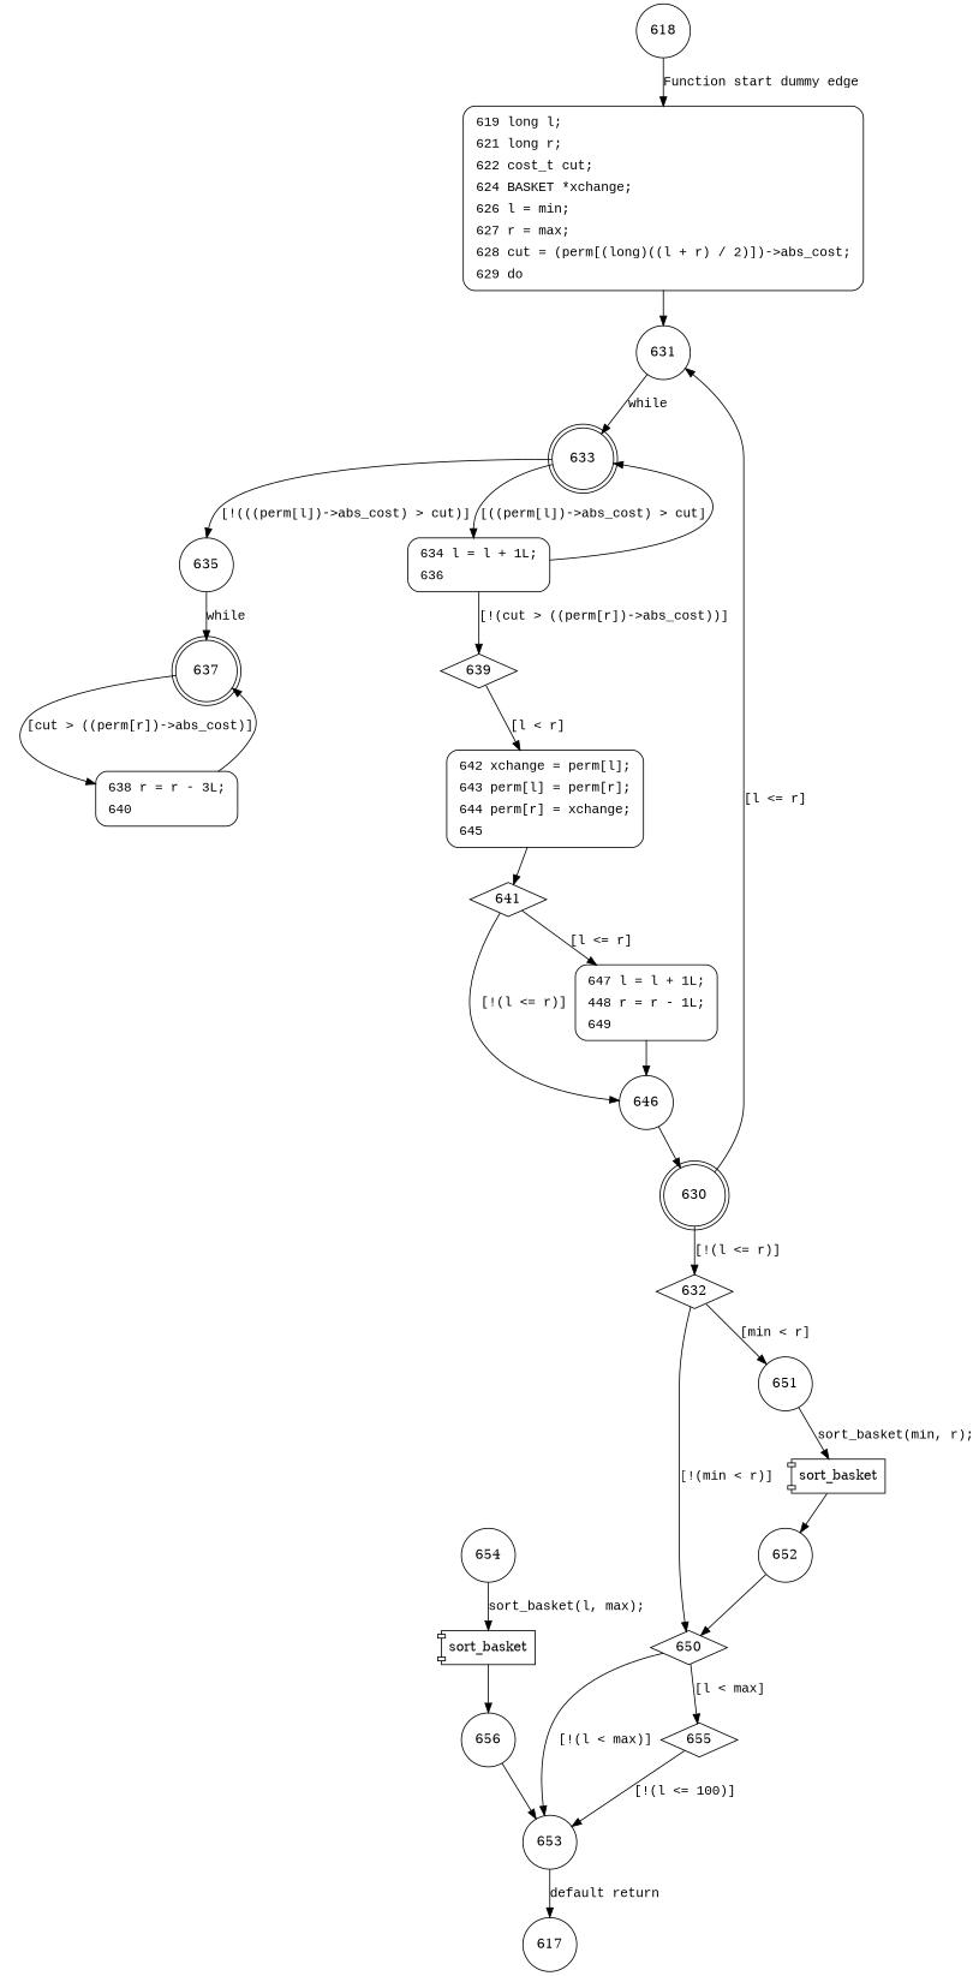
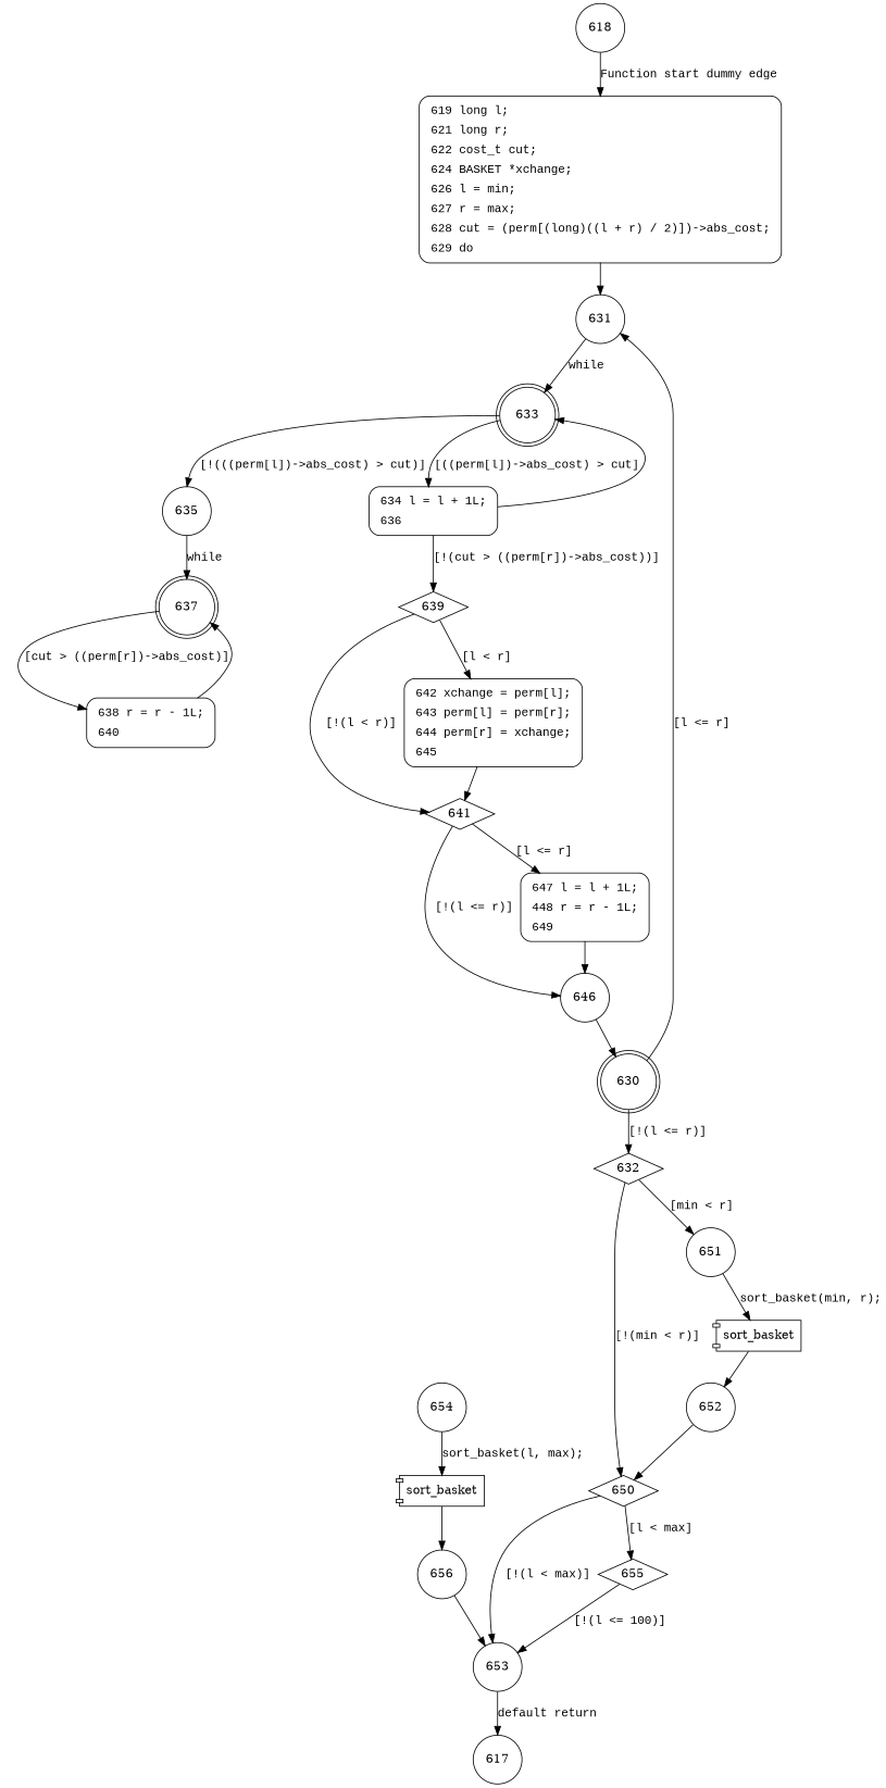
  digraph {
    node [shape=circle]
    edge [fontname="Courier New"]
    n1 [fillcolor=white fontname="Courier New" label=<<table border="0" cellborder="0" cellpadding="3" bgcolor="white"><tr><td align="right">619</td><td align="left">long l;</td></tr><tr><td align="right">621</td><td align="left">long r;</td></tr><tr><td align="right">622</td><td align="left">cost_t cut;</td></tr><tr><td align="right">624</td><td align="left">BASKET *xchange;</td></tr><tr><td align="right">626</td><td align="left">l = min;</td></tr><tr><td align="right">627</td><td align="left">r = max;</td></tr><tr><td align="right">628</td><td align="left">cut = (perm[(long)((l + r) / 2)])-&gt;abs_cost;</td></tr><tr><td align="right">629</td><td align="left">do</td></tr></table>> penwidth=1 shape=Mrecord style="filled,bold"]
    618
    631
    633 [shape=doublecircle]
    635
    n6 [fillcolor=white fontname="Courier New" label=<<table border="0" cellborder="0" cellpadding="3" bgcolor="white"><tr><td align="right">634</td><td align="left">l = l + 1L;</td></tr><tr><td align="right">636</td><td align="left"></td></tr></table>> penwidth=1 shape=Mrecord style="filled,bold"]
    637 [shape=doublecircle]
    639 [shape=diamond]
-   n9 [fillcolor=white fontname="Courier New" label=<<table border="0" cellborder="0" cellpadding="3" bgcolor="white"><tr><td align="right">638</td><td align="left">r = r - 3L;</td></tr><tr><td align="right">640</td><td align="left"></td></tr></table>> penwidth=1 shape=Mrecord style="filled,bold"]
+   n9 [fillcolor=white fontname="Courier New" label=<<table border="0" cellborder="0" cellpadding="3" bgcolor="white"><tr><td align="right">638</td><td align="left">r = r - 1L;</td></tr><tr><td align="right">640</td><td align="left"></td></tr></table>> penwidth=1 shape=Mrecord style="filled,bold"]
    641 [shape=diamond]
    n11 [fillcolor=white fontname="Courier New" label=<<table border="0" cellborder="0" cellpadding="3" bgcolor="white"><tr><td align="right">642</td><td align="left">xchange = perm[l];</td></tr><tr><td align="right">643</td><td align="left">perm[l] = perm[r];</td></tr><tr><td align="right">644</td><td align="left">perm[r] = xchange;</td></tr><tr><td align="right">645</td><td align="left"></td></tr></table>> penwidth=1 shape=Mrecord style="filled,bold"]
    646
    n13 [fillcolor=white fontname="Courier New" label=<<table border="0" cellborder="0" cellpadding="3" bgcolor="white"><tr><td align="right">647</td><td align="left">l = l + 1L;</td></tr><tr><td align="right">448</td><td align="left">r = r - 1L;</td></tr><tr><td align="right">649</td><td align="left"></td></tr></table>> penwidth=1 shape=Mrecord style="filled,bold"]
    630 [shape=doublecircle]
    632 [shape=diamond]
    650 [shape=diamond]
    651
    653
    655 [shape=diamond]
    n20 [label=sort_basket shape=component]
    617
    652
    n23 [label=sort_basket shape=component]
    654
    656
    n1 -> 631 [fontname=""]
    618 -> n1 [label="Function start dummy edge"]
    631 -> 633 [label=while]
    633 -> 635 [label="[!(((perm[l])->abs_cost) > cut)]"]
    633 -> n6 [label="[((perm[l])->abs_cost) > cut]"]
    635 -> 637 [label=while]
    n6 -> 633 [fontname=""]
    n6 -> 639 [label="[!(cut > ((perm[r])->abs_cost))]"]
    637 -> n9 [label="[cut > ((perm[r])->abs_cost)]"]
+   639 -> 641 [label="[!(l < r)]"]
    639 -> n11 [label="[l < r]"]
    n9 -> 637 [fontname=""]
    641 -> 646 [label="[!(l <= r)]"]
    641 -> n13 [label="[l <= r]"]
    n11 -> 641 [fontname=""]
    646 -> 630
    n13 -> 646 [fontname=""]
    630 -> 631 [label="[l <= r]"]
    630 -> 632 [label="[!(l <= r)]"]
    632 -> 650 [label="[!(min < r)]"]
    632 -> 651 [label="[min < r]"]
    650 -> 653 [label="[!(l < max)]"]
    650 -> 655 [label="[l < max]"]
    651 -> n20 [label="sort_basket(min, r);"]
    653 -> 617 [label="default return"]
    655 -> 653 [label="[!(l <= 100)]"]
    n20 -> 652
    652 -> 650
    n23 -> 656
    654 -> n23 [label="sort_basket(l, max);"]
    656 -> 653
  }
